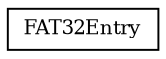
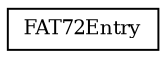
  digraph {
    rankdir=LR
    fontname="DejaVu Serif"
-   n1 [color=black fillcolor=white fontname="DejaVu Serif" fontsize=10 height=0.2 label=FAT32Entry shape=record style=filled width=0.4]
+   n1 [color=black fillcolor=white fontname="DejaVu Serif" fontsize=10 height=0.2 label=FAT72Entry shape=record style=filled width=0.4]
  }
